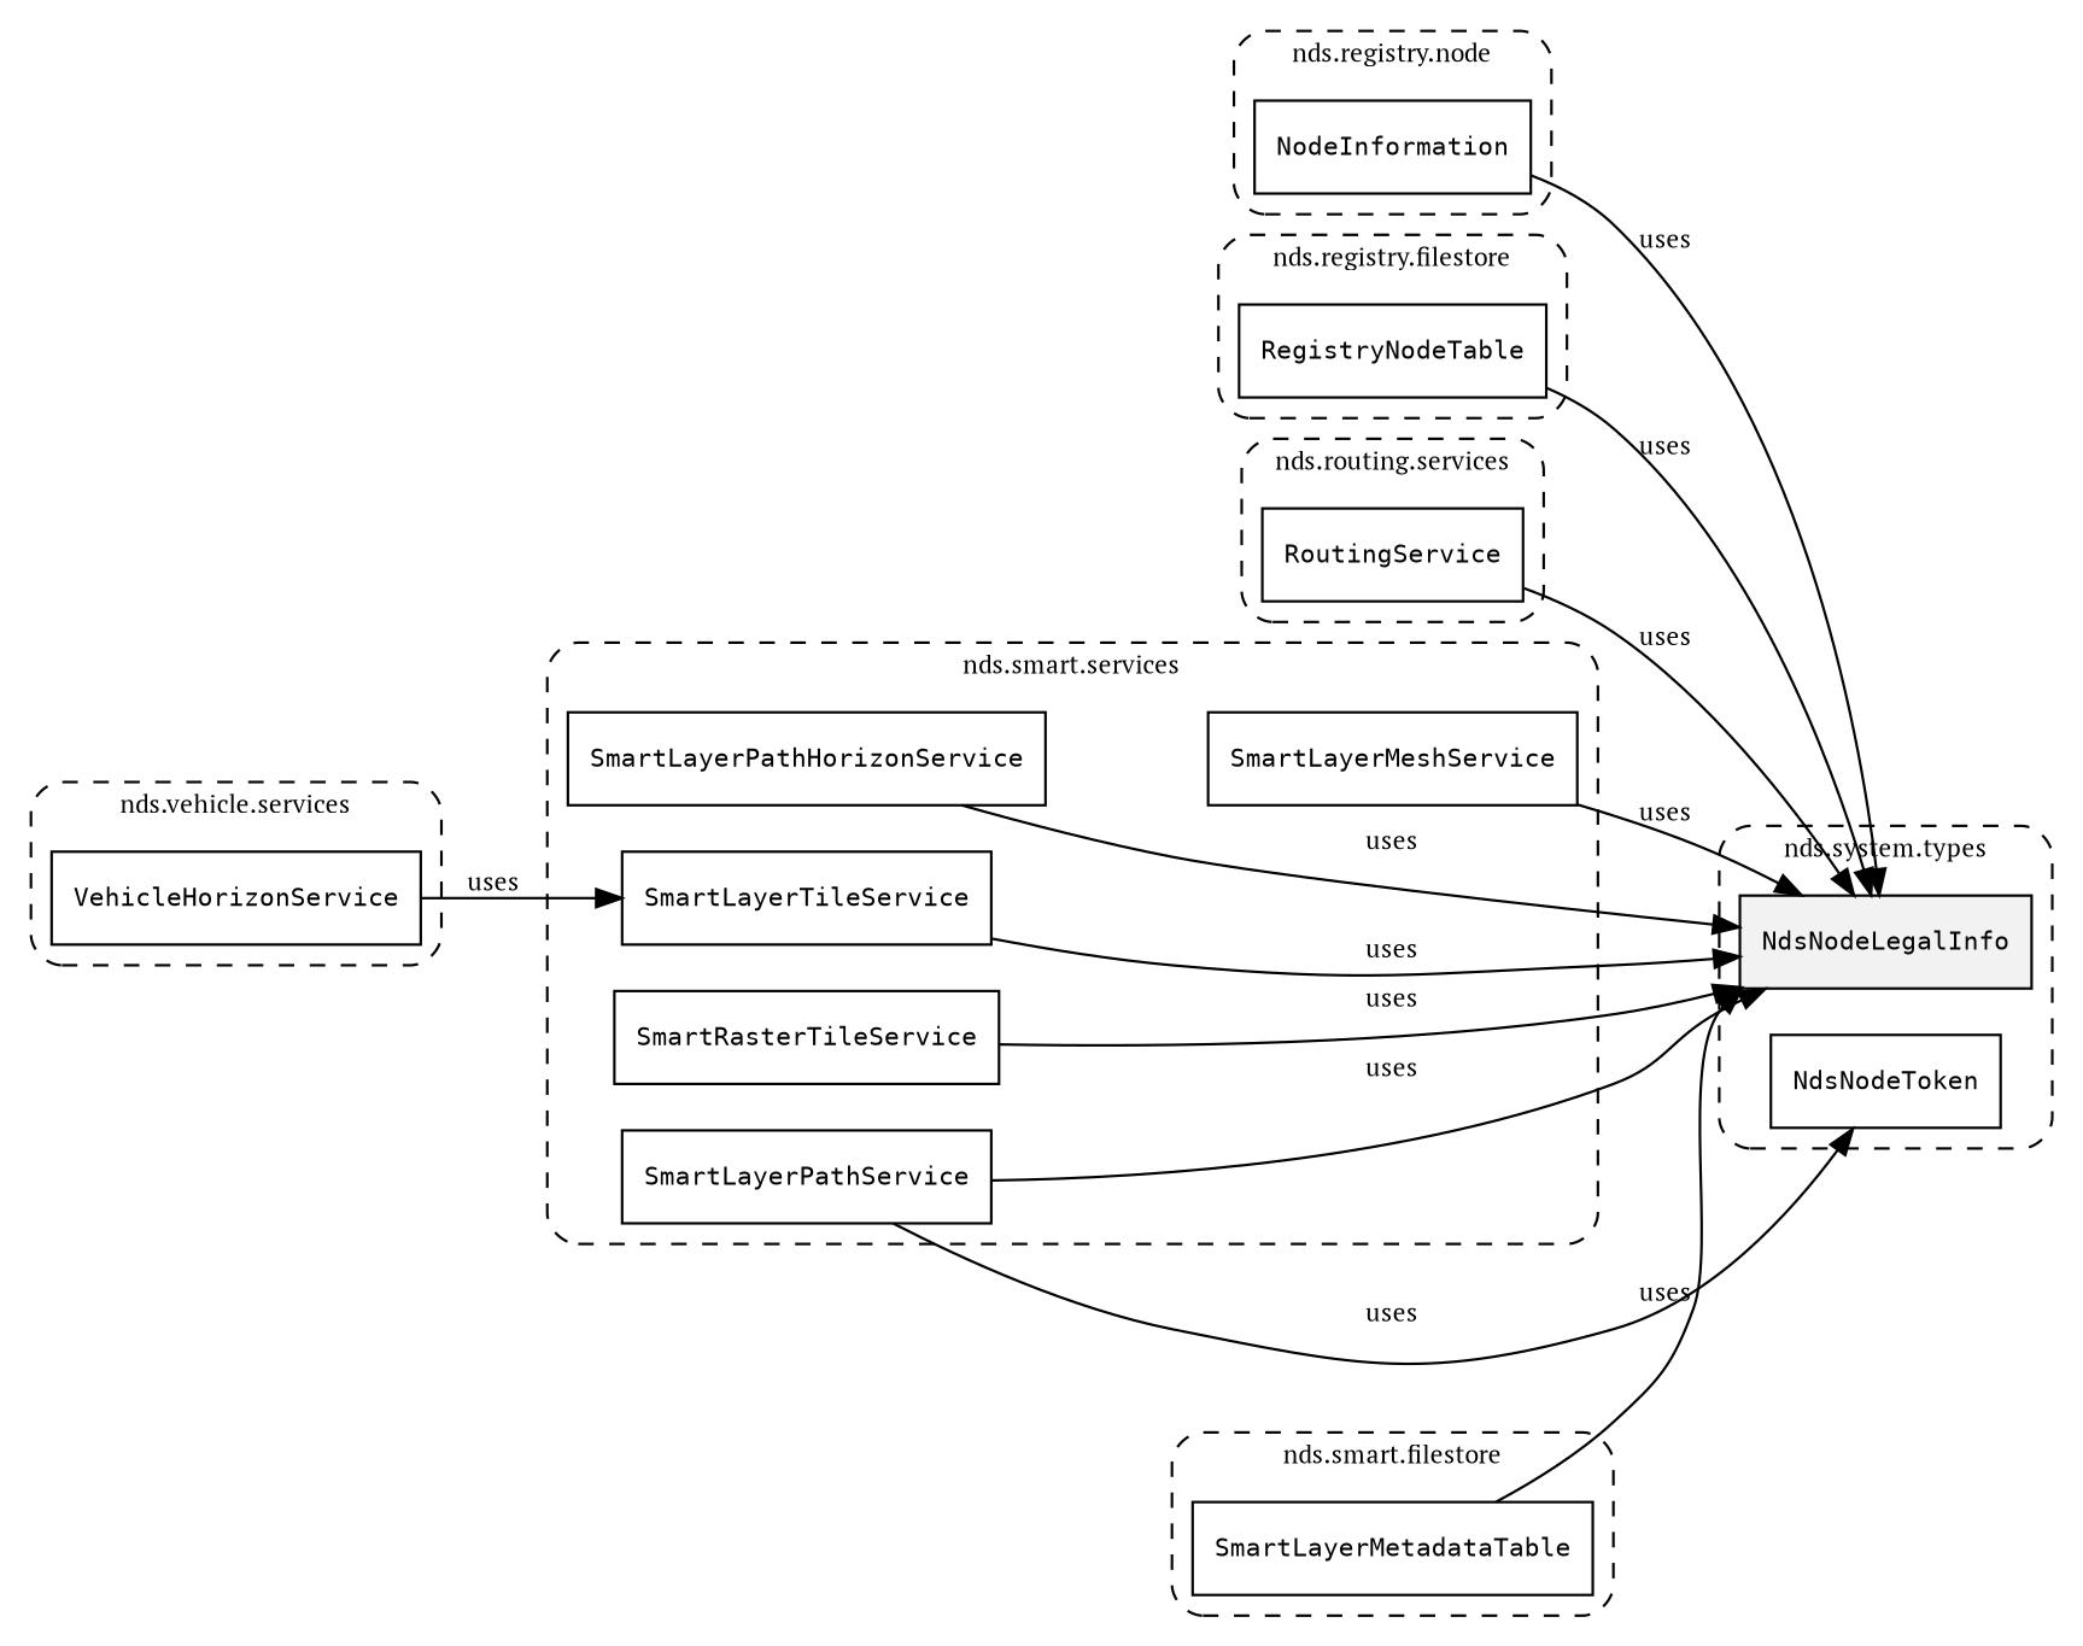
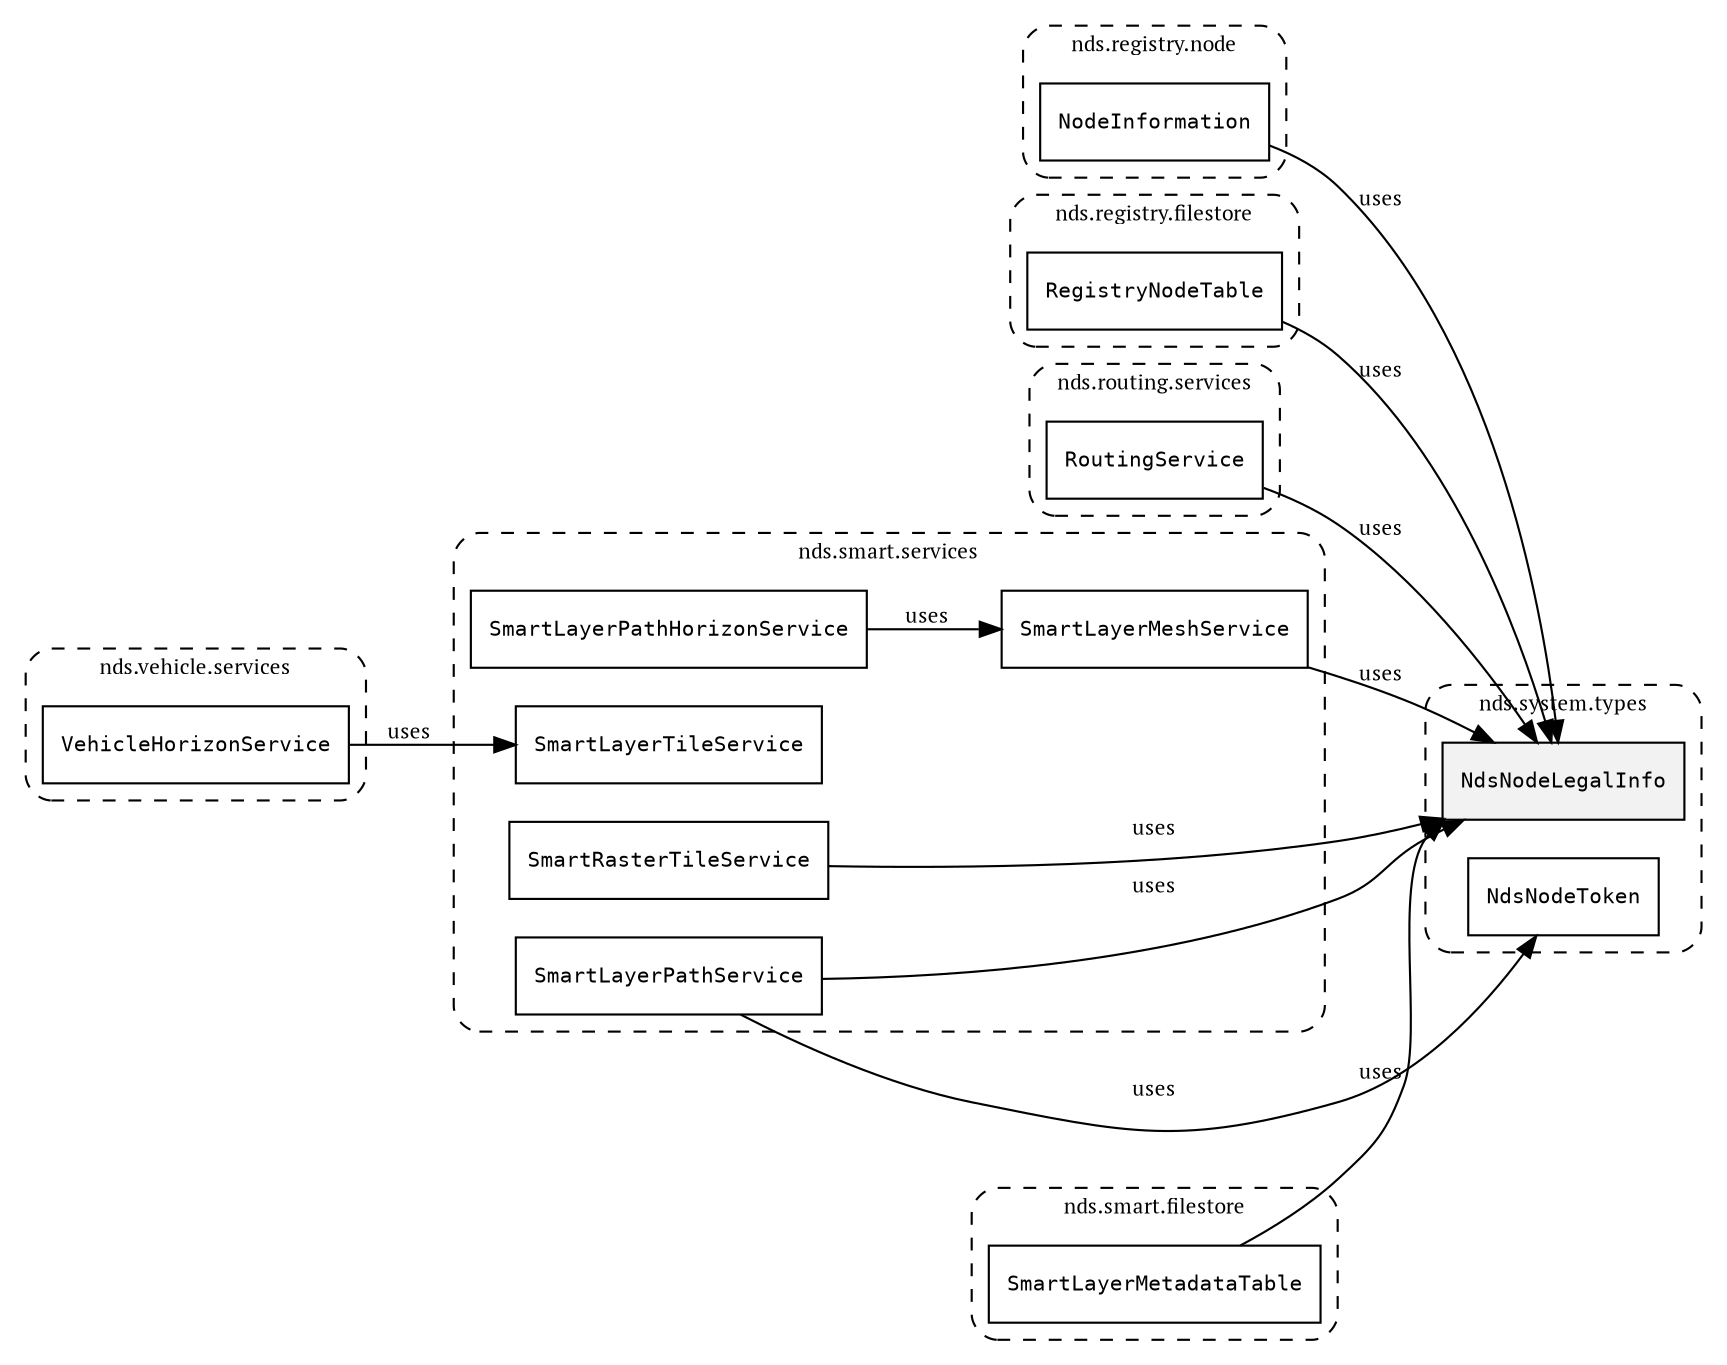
  digraph {
    fontname="PT Serif"
    fontsize=10
    rankdir=LR
    node [fontname="PT Serif" fontsize=10 shape=box]
    edge [fontname="PT Serif" fontsize=10]
    n1 [fillcolor="#0000000D" label=<<font face="monospace"><table align="center" border="0" cellspacing="0" cellpadding="0"><tr><td href="../../../content/packages/nds.system.types.html#Structure-NdsNodeLegalInfo" title="Structure defined in nds.system.types">NdsNodeLegalInfo</td></tr></table></font>> style=filled]
    n2 [label=<<font face="monospace"><table align="center" border="0" cellspacing="0" cellpadding="0"><tr><td href="../../../content/packages/nds.system.types.html#Structure-NdsNodeToken" title="Structure defined in nds.system.types">NdsNodeToken</td></tr></table></font>>]
    n3 [label=<<font face="monospace"><table align="center" border="0" cellspacing="0" cellpadding="0"><tr><td href="../../../content/packages/nds.registry.node.html#Structure-NodeInformation" title="Structure defined in nds.registry.node">NodeInformation</td></tr></table></font>>]
    n4 [label=<<font face="monospace"><table align="center" border="0" cellspacing="0" cellpadding="0"><tr><td href="../../../content/packages/nds.registry.filestore.html#SqlTable-RegistryNodeTable" title="SqlTable defined in nds.registry.filestore">RegistryNodeTable</td></tr></table></font>>]
    n5 [label=<<font face="monospace"><table align="center" border="0" cellspacing="0" cellpadding="0"><tr><td href="../../../content/packages/nds.routing.services.html#Service-RoutingService" title="Service defined in nds.routing.services">RoutingService</td></tr></table></font>>]
    n6 [label=<<font face="monospace"><table align="center" border="0" cellspacing="0" cellpadding="0"><tr><td href="../../../content/packages/nds.vehicle.services.html#Service-VehicleHorizonService" title="Service defined in nds.vehicle.services">VehicleHorizonService</td></tr></table></font>>]
    n7 [label=<<font face="monospace"><table align="center" border="0" cellspacing="0" cellpadding="0"><tr><td href="../../../content/packages/nds.smart.services.html#Service-SmartLayerTileService" title="Service defined in nds.smart.services">SmartLayerTileService</td></tr></table></font>>]
    n8 [label=<<font face="monospace"><table align="center" border="0" cellspacing="0" cellpadding="0"><tr><td href="../../../content/packages/nds.smart.services.html#Service-SmartLayerPathService" title="Service defined in nds.smart.services">SmartLayerPathService</td></tr></table></font>>]
    n9 [label=<<font face="monospace"><table align="center" border="0" cellspacing="0" cellpadding="0"><tr><td href="../../../content/packages/nds.smart.services.html#Service-SmartLayerPathHorizonService" title="Service defined in nds.smart.services">SmartLayerPathHorizonService</td></tr></table></font>>]
    n10 [label=<<font face="monospace"><table align="center" border="0" cellspacing="0" cellpadding="0"><tr><td href="../../../content/packages/nds.smart.services.html#Service-SmartLayerMeshService" title="Service defined in nds.smart.services">SmartLayerMeshService</td></tr></table></font>>]
    n11 [label=<<font face="monospace"><table align="center" border="0" cellspacing="0" cellpadding="0"><tr><td href="../../../content/packages/nds.smart.services.html#Service-SmartRasterTileService" title="Service defined in nds.smart.services">SmartRasterTileService</td></tr></table></font>>]
    n12 [label=<<font face="monospace"><table align="center" border="0" cellspacing="0" cellpadding="0"><tr><td href="../../../content/packages/nds.smart.filestore.html#SqlTable-SmartLayerMetadataTable" title="SqlTable defined in nds.smart.filestore">SmartLayerMetadataTable</td></tr></table></font>>]
    subgraph cluster_1 {
      label="nds.system.types"
      style="dashed, rounded"
      n1
      n2
    }
    subgraph cluster_2 {
      label="nds.registry.node"
      style="dashed, rounded"
      n3
    }
    subgraph cluster_3 {
      label="nds.registry.filestore"
      style="dashed, rounded"
      n4
    }
    subgraph cluster_4 {
      label="nds.routing.services"
      style="dashed, rounded"
      n5
    }
    subgraph cluster_5 {
      label="nds.vehicle.services"
      style="dashed, rounded"
      n6
    }
    subgraph cluster_6 {
      label="nds.smart.services"
      style="dashed, rounded"
      n7
      n8
      n9
      n10
      n11
    }
    subgraph cluster_7 {
      label="nds.smart.filestore"
      style="dashed, rounded"
      n12
    }
    n3 -> n1 [label=uses]
    n4 -> n1 [label=uses]
    n5 -> n1 [label=uses]
    n6 -> n7 [label=uses]
-   n7 -> n1 [label=uses]
    n8 -> n1 [label=uses]
    n8 -> n2 [label=uses]
-   n9 -> n1 [label=uses]
+   n9 -> n10 [label=uses]
    n10 -> n1 [label=uses]
    n11 -> n1 [label=uses]
    n12 -> n1 [label=uses]
  }
